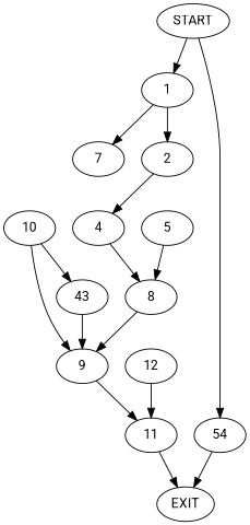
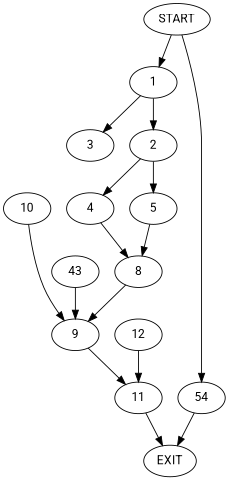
  digraph {
    fontname=Roboto
    node [fontname=Roboto]
    edge [fontname=Roboto]
    n1 [label=START]
    1
    n3 [label=54]
    2
-   3 [label=7]
+   3
    n6 [label=EXIT]
    4
    5
    8
    9
    11
    10
    n13 [label=43]
    12
    n1 -> 1
    n1 -> n3
    1 -> 2
    1 -> 3
    n3 -> n6
    2 -> 4
+   2 -> 5
    4 -> 8
    5 -> 8
    8 -> 9
    9 -> 11
    11 -> n6
    10 -> 9
-   10 -> n13
    n13 -> 9
    12 -> 11
  }
